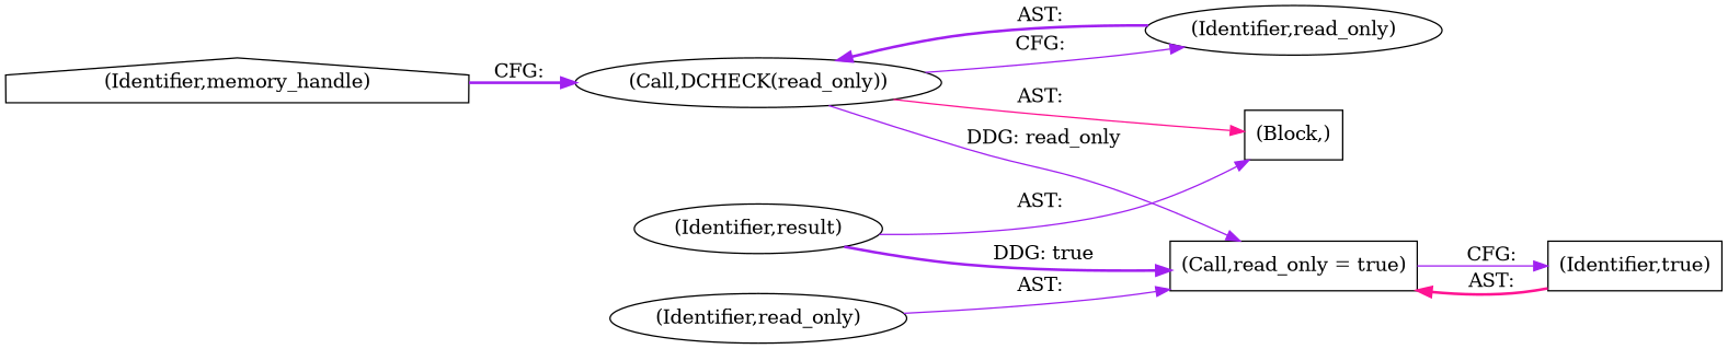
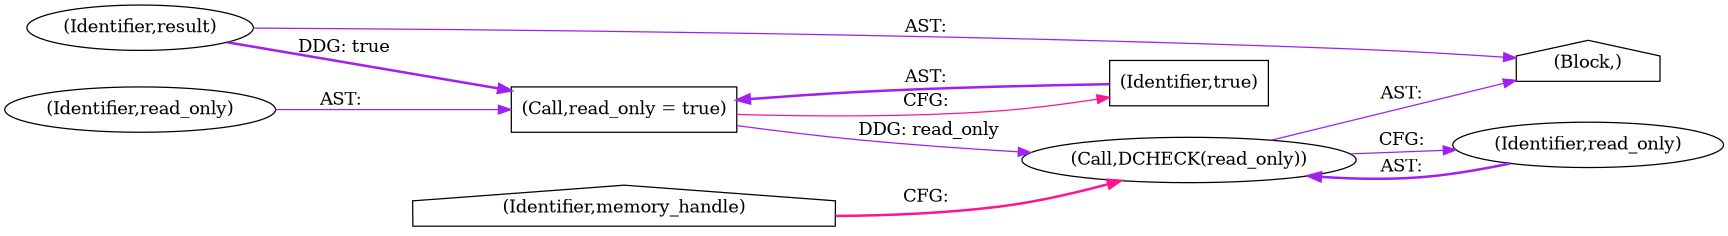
  digraph {
    rankdir=LR
    node [shape=ellipse]
    edge [color=purple style=solid]
    n1 [label="(Call,read_only = true)" shape=box]
    n2 [label="(Call,DCHECK(read_only))"]
    n3 [label="(Identifier,true)" shape=box]
-   n4 [label="(Block,)" shape=box]
+   n4 [label="(Block,)" shape=house]
    n5 [label="(Identifier,read_only)"]
    n6 [label="(Identifier,memory_handle)" shape=house]
    n7 [label="(Identifier,result)"]
    n8 [label="(Identifier,read_only)"]
-   n2 -> n1 [label="DDG: read_only"]
-   n1 -> n3 [label="CFG: "]
-   n2 -> n4 [color=deeppink label="AST: "]
+   n1 -> n2 [label="DDG: read_only"]
+   n1 -> n3 [color=deeppink label="CFG: "]
+   n2 -> n4 [label="AST: "]
    n2 -> n5 [label="CFG: "]
-   n3 -> n1 [color=deeppink label="AST: " style=bold]
+   n3 -> n1 [label="AST: " style=bold]
    n5 -> n2 [label="AST: " style=bold]
-   n6 -> n2 [label="CFG: " style=bold]
+   n6 -> n2 [color=deeppink label="CFG: " style=bold]
    n7 -> n1 [label="DDG: true" style=bold]
    n7 -> n4 [label="AST: "]
    n8 -> n1 [label="AST: "]
  }
